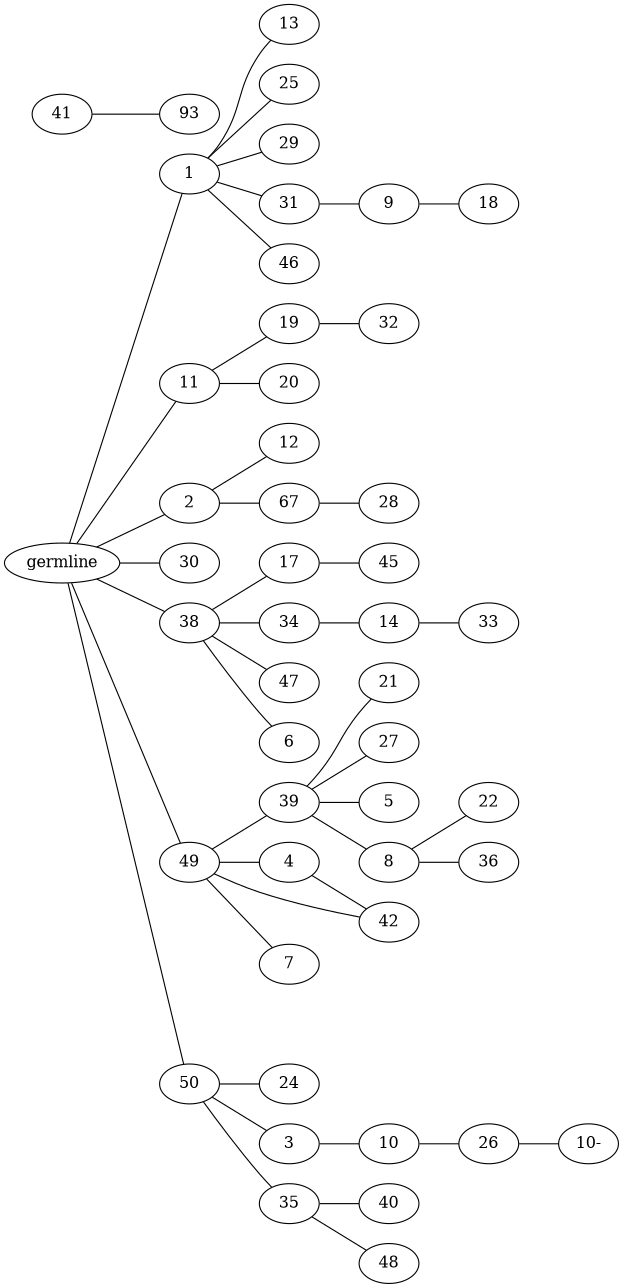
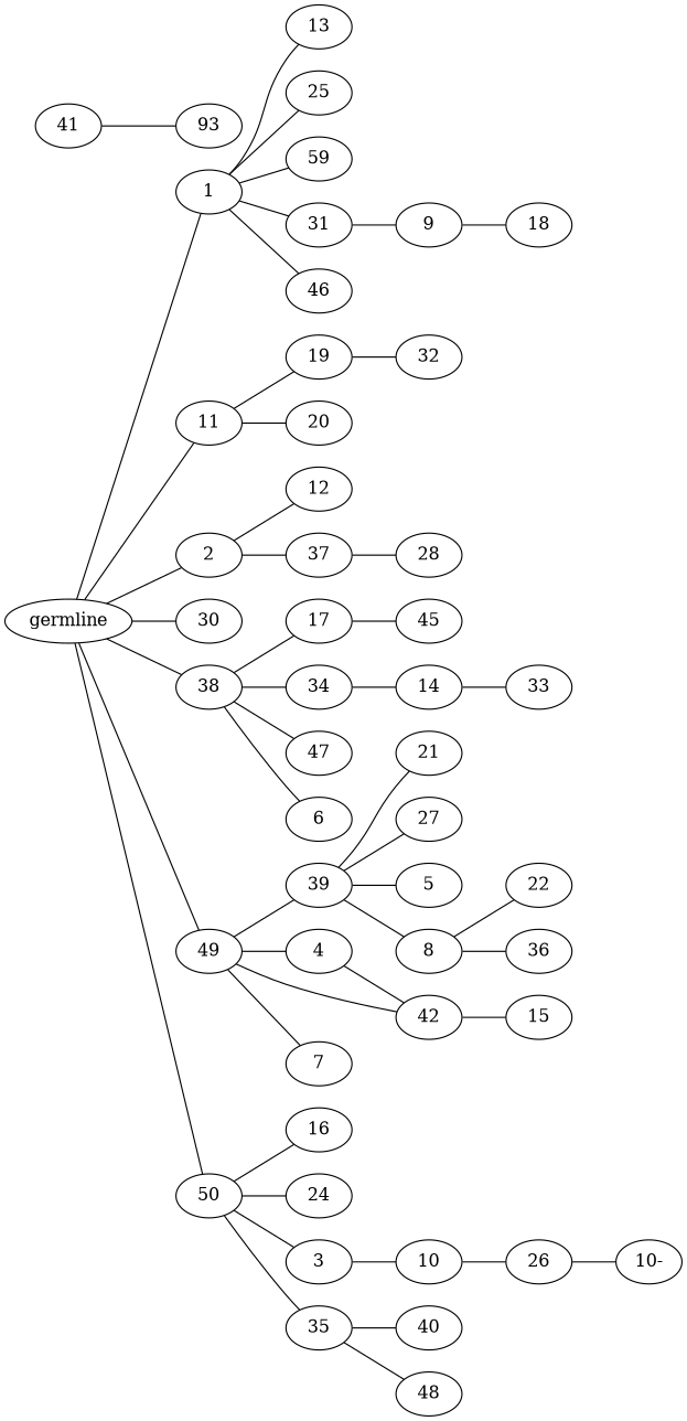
  graph {
    rankdir=LR
    n1 [label=germline]
    n2 [label=1]
    n3 [label=11]
    n4 [label=2]
    n5 [label=30]
    n6 [label=38]
    n7 [label=49]
    n8 [label=50]
    n9 [label=13]
    n10 [label=25]
-   n11 [label=29]
+   n11 [label=59]
    n12 [label=31]
    n13 [label=46]
    n14 [label=19]
    n15 [label=20]
    n16 [label=12]
-   n17 [label=67]
+   n17 [label=37]
    n18 [label=17]
    n19 [label=34]
    n20 [label=47]
    n21 [label=6]
    n22 [label=39]
    n23 [label=4]
    n24 [label=42]
    n25 [label=7]
+   n26 [label=16]
    n27 [label=24]
    n28 [label=3]
    n29 [label=35]
    n30 [label=9]
    n31 [label=18]
    n32 [label=32]
    n33 [label=28]
    n34 [label=45]
    n35 [label=14]
    n36 [label=33]
    n37 [label=21]
    n38 [label=27]
    n39 [label=5]
    n40 [label=8]
+   n41 [label=15]
    n42 [label=22]
    n43 [label=36]
    n44 [label=41]
    n45 [label=93]
    n46 [label=10]
    n47 [label=40]
    n48 [label=48]
    n49 [label=26]
    n50 [label="10-"]
    n1 -- n2
    n1 -- n3
    n1 -- n4
    n1 -- n5
    n1 -- n6
    n1 -- n7
    n1 -- n8
    n2 -- n9
    n2 -- n10
    n2 -- n11
    n2 -- n12
    n2 -- n13
    n3 -- n14
    n3 -- n15
    n4 -- n16
    n4 -- n17
    n6 -- n18
    n6 -- n19
    n6 -- n20
    n6 -- n21
    n7 -- n22
    n7 -- n23
    n7 -- n24
    n7 -- n25
+   n8 -- n26
    n8 -- n27
    n8 -- n28
    n8 -- n29
    n12 -- n30
    n14 -- n32
    n17 -- n33
    n18 -- n34
    n19 -- n35
    n22 -- n37
    n22 -- n38
    n22 -- n39
    n22 -- n40
    n23 -- n24
+   n24 -- n41
    n28 -- n46
    n29 -- n47
    n29 -- n48
    n30 -- n31
    n35 -- n36
    n40 -- n42
    n40 -- n43
    n44 -- n45
    n46 -- n49
    n49 -- n50
  }
